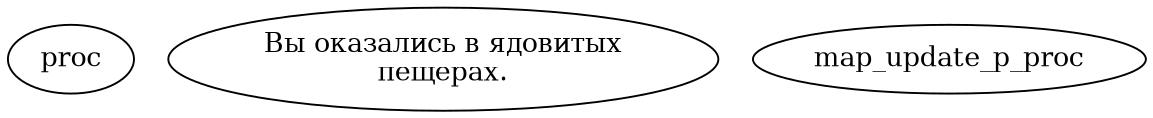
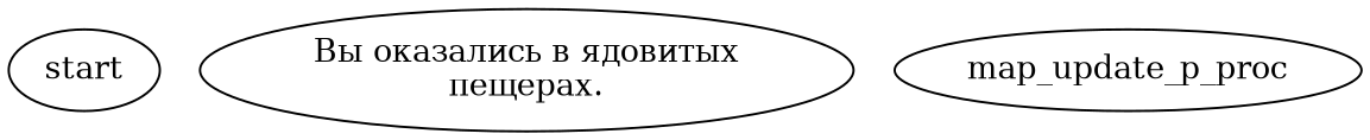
  digraph {
    node [color="#000000" fillcolor="#FFFFFF" style=filled]
-   start [label=proc]
+   start
    n2 [label="Вы оказались в ядовитых\nпещерах."]
    map_update_p_proc
  }
